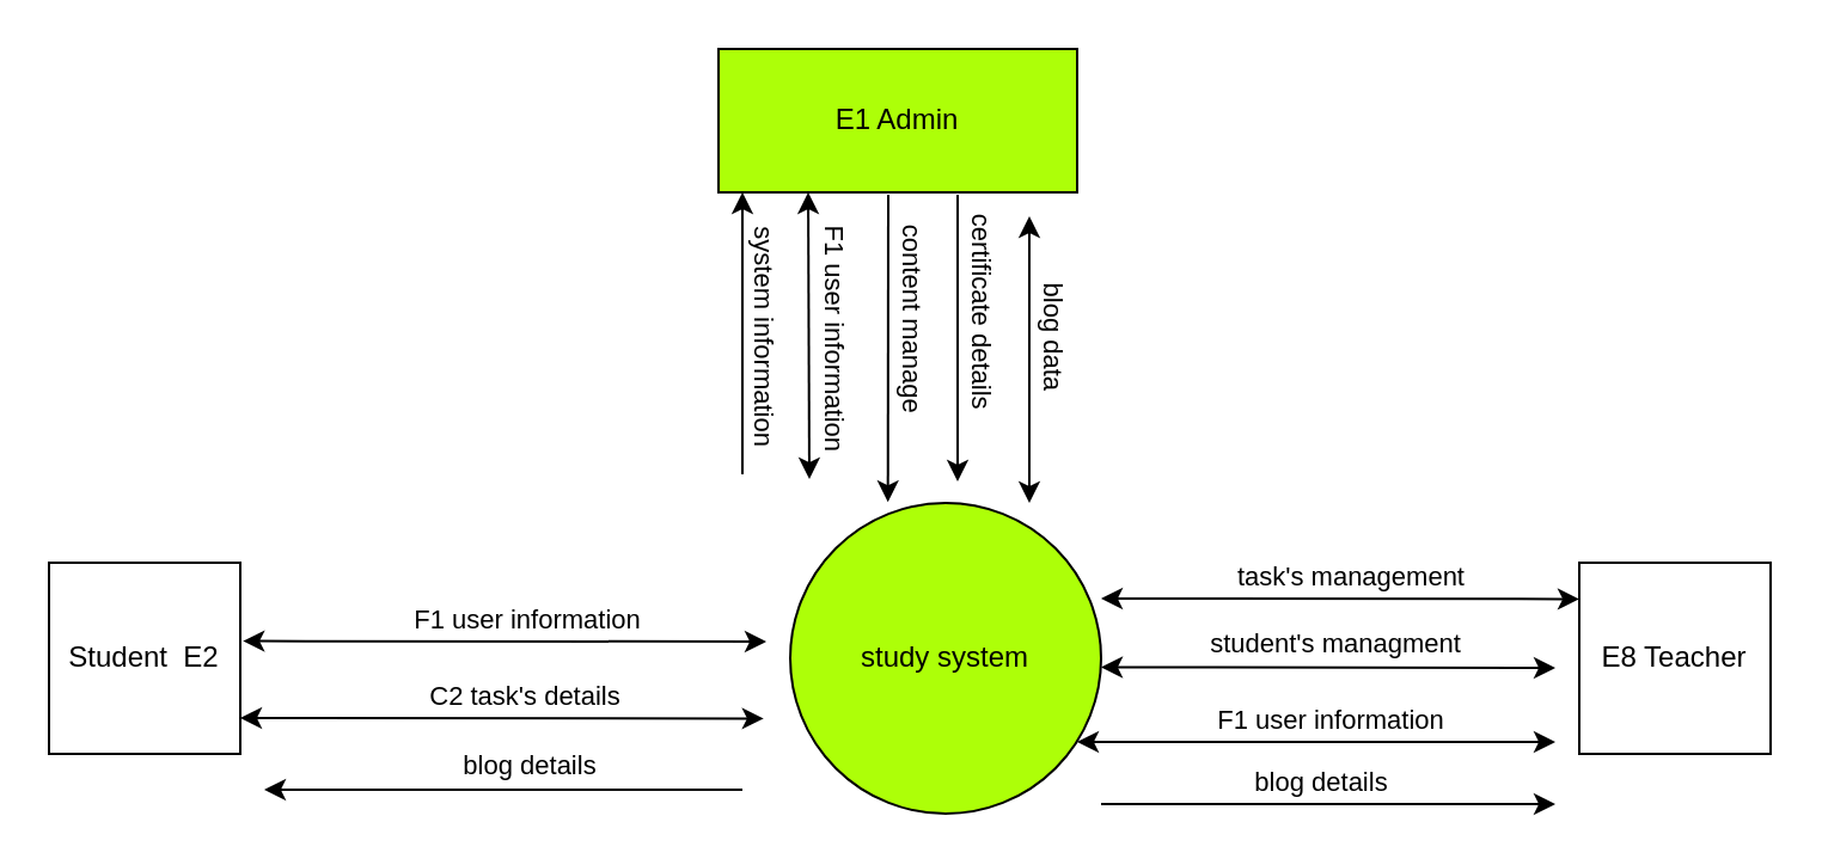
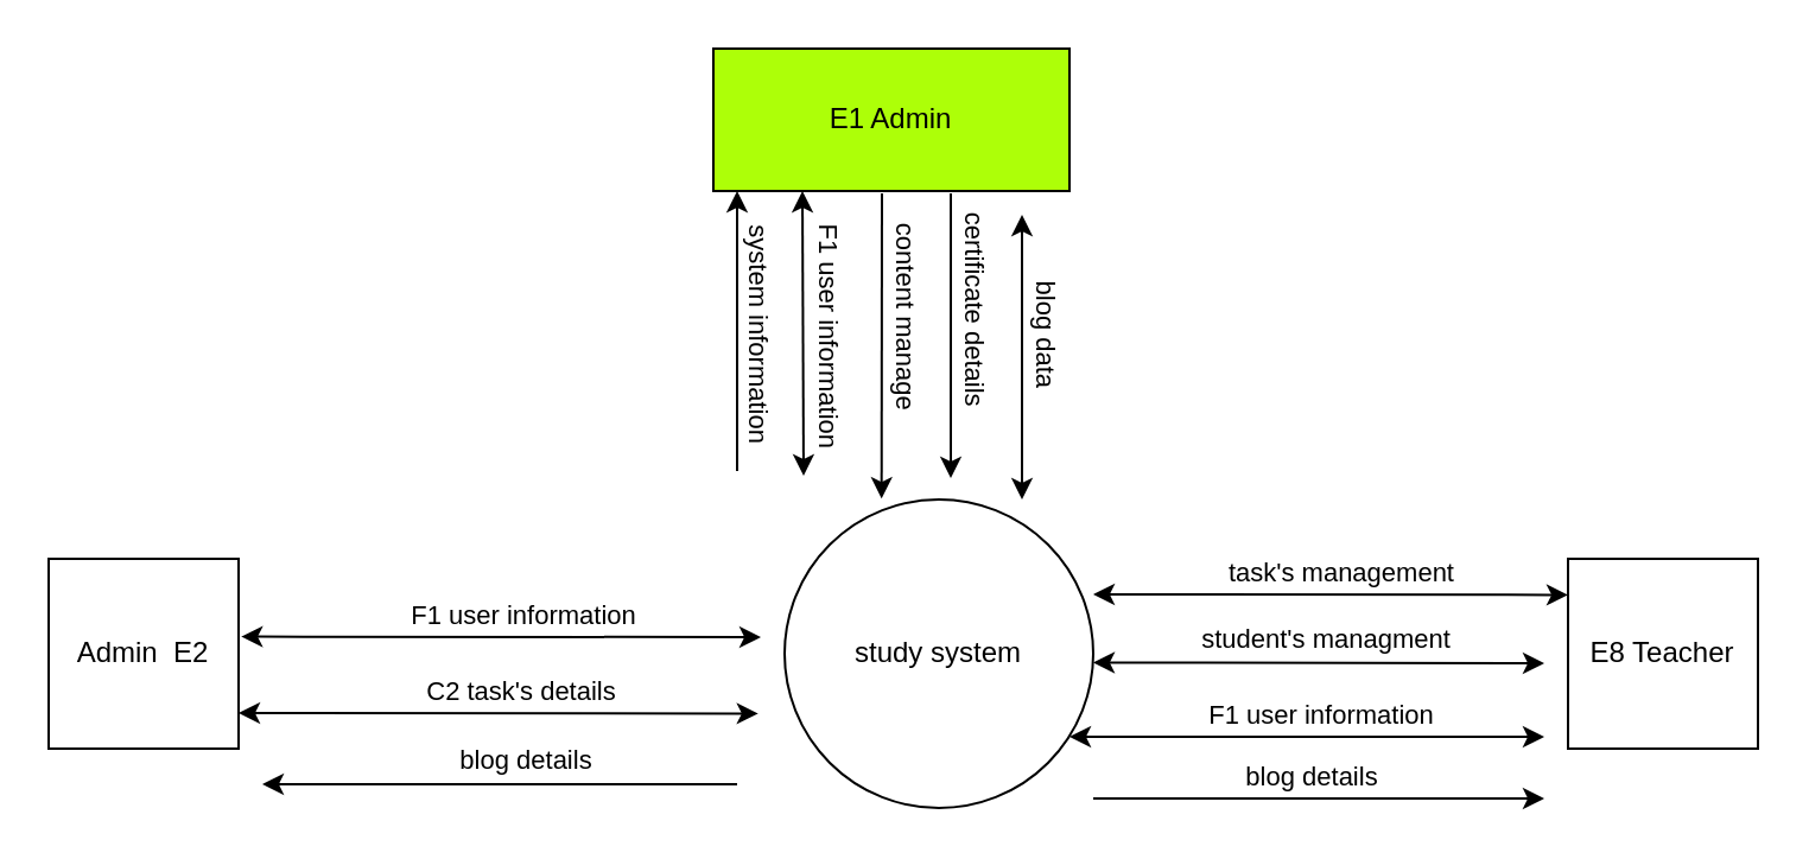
  <mxCell id="0" />
  <mxCell id="1" parent="0" />
- <mxCell id="2" value="study system" style="ellipse;whiteSpace=wrap;html=1;aspect=fixed;fillColor=#adff08;" parent="1" vertex="1"><mxGeometry x="330" y="210" width="130" height="130" as="geometry" /></mxCell>
- <mxCell id="3" value="Student&amp;nbsp; E2" style="whiteSpace=wrap;html=1;aspect=fixed;" parent="1" vertex="1"><mxGeometry x="20" y="235" width="80" height="80" as="geometry" /></mxCell>
+ <mxCell id="2" value="study system" style="ellipse;whiteSpace=wrap;html=1;aspect=fixed;" parent="1" vertex="1"><mxGeometry x="330" y="210" width="130" height="130" as="geometry" /></mxCell>
+ <mxCell id="3" value="Admin&amp;nbsp; E2" style="whiteSpace=wrap;html=1;aspect=fixed;" parent="1" vertex="1"><mxGeometry x="20" y="235" width="80" height="80" as="geometry" /></mxCell>
  <mxCell id="4" value="E8 Teacher" style="whiteSpace=wrap;html=1;aspect=fixed;" parent="1" vertex="1"><mxGeometry x="660" y="235" width="80" height="80" as="geometry" /></mxCell>
  <mxCell id="5" value="" style="endArrow=classic;html=1;entryX=0;entryY=1;entryDx=0;entryDy=0;" parent="1" edge="1"><mxGeometry width="50" height="50" relative="1" as="geometry"><mxPoint x="310" y="198" as="sourcePoint" /><mxPoint x="310" y="80" as="targetPoint" /></mxGeometry></mxCell>
  <mxCell id="6" value="&lt;span style=&quot;color: rgba(0 , 0 , 0 , 0) ; font-family: monospace ; font-size: 0px ; background-color: rgb(248 , 249 , 250)&quot;&gt;%3CmxGraphModel%3E%3Croot%3E%3CmxCell%20id%3D%220%22%2F%3E%3CmxCell%20id%3D%221%22%20parent%3D%220%22%2F%3E%3CmxCell%20id%3D%222%22%20value%3D%22%D7%A4%D7%A8%D7%98%D7%99%20%D7%A8%D7%9E%D7%95%D7%AA%20%D7%95%D7%9E%D7%A9%D7%99%D7%9E%D7%95%D7%AA%22%20style%3D%22edgeLabel%3Bhtml%3D1%3Balign%3Dcenter%3BverticalAlign%3Dmiddle%3Bresizable%3D0%3Bpoints%3D%5B%5D%3B%22%20vertex%3D%221%22%20connectable%3D%220%22%20parent%3D%221%22%3E%3CmxGeometry%20x%3D%22344.332%22%20y%3D%22149.238%22%20as%3D%22geometry%22%2F%3E%3C%2FmxCell%3E%3C%2Froot%3E%3C%2FmxGraphModel%3Eפ&lt;/span&gt;&lt;span style=&quot;color: rgba(0 , 0 , 0 , 0) ; font-family: monospace ; font-size: 0px ; background-color: rgb(248 , 249 , 250)&quot;&gt;%3CmxGraphModel%3E%3Croot%3E%3CmxCell%20id%3D%220%22%2F%3E%3CmxCell%20id%3D%221%22%20parent%3D%220%22%2F%3E%3CmxCell%20id%3D%222%22%20value%3D%22%D7%A4%D7%A8%D7%98%D7%99%20%D7%A8%D7%9E%D7%95%D7%AA%20%D7%95%D7%9E%D7%A9%D7%99%D7%9E%D7%95%D7%AA%22%20style%3D%22edgeLabel%3Bhtml%3D1%3Balign%3Dcenter%3BverticalAlign%3Dmiddle%3Bresizable%3D0%3Bpoints%3D%5B%5D%3B%22%20vertex%3D%221%22%20connectable%3D%220%22%20parent%3D%221%22%3E%3CmxGeometry%20x%3D%22344.332%22%20y%3D%22149.238%22%20as%3D%22geometry%22%2F%3E%3C%2FmxCell%3E%3C%2Froot%3E%3C%2FmxGraphModel%3E&lt;/span&gt;" style="edgeLabel;html=1;align=center;verticalAlign=middle;resizable=0;points=[];" parent="5" vertex="1" connectable="0"><mxGeometry x="0.213" y="-2" relative="1" as="geometry"><mxPoint as="offset" /></mxGeometry></mxCell>
  <mxCell id="7" value="system information" style="edgeLabel;html=1;align=center;verticalAlign=middle;resizable=0;points=[];rotation=90;" parent="5" vertex="1" connectable="0"><mxGeometry x="0.171" relative="1" as="geometry"><mxPoint x="9.52" y="10.84" as="offset" /></mxGeometry></mxCell>
  <mxCell id="8" value="" style="endArrow=classic;html=1;" parent="1" edge="1"><mxGeometry width="50" height="50" relative="1" as="geometry"><mxPoint x="400" y="81" as="sourcePoint" /><mxPoint x="400" y="201" as="targetPoint" /></mxGeometry></mxCell>
  <mxCell id="9" value="certificate details" style="edgeLabel;html=1;align=center;verticalAlign=middle;resizable=0;points=[];rotation=90;" parent="8" vertex="1" connectable="0"><mxGeometry x="-0.4" y="2" relative="1" as="geometry"><mxPoint x="8.87" y="12.69" as="offset" /></mxGeometry></mxCell>
  <mxCell id="10" value="" style="endArrow=classic;html=1;entryX=0.245;entryY=0.074;entryDx=0;entryDy=0;entryPerimeter=0;" parent="1" edge="1"><mxGeometry width="50" height="50" relative="1" as="geometry"><mxPoint x="371" y="81" as="sourcePoint" /><mxPoint x="370.85" y="209.62" as="targetPoint" /></mxGeometry></mxCell>
  <mxCell id="11" value="content manage" style="edgeLabel;html=1;align=center;verticalAlign=middle;resizable=0;points=[];rotation=90;" parent="10" vertex="1" connectable="0"><mxGeometry x="-0.4" y="2" relative="1" as="geometry"><mxPoint x="8.87" y="12.69" as="offset" /></mxGeometry></mxCell>
  <mxCell id="12" value="E1 Admin" style="rounded=0;whiteSpace=wrap;html=1;fillColor=#adff08;" parent="1" vertex="1"><mxGeometry x="300" y="20" width="150" height="60" as="geometry" /></mxCell>
  <mxCell id="13" value="" style="endArrow=classic;startArrow=classic;html=1;exitX=1.014;exitY=0.06;exitDx=0;exitDy=0;exitPerimeter=0;" parent="1" edge="1"><mxGeometry width="50" height="50" relative="1" as="geometry"><mxPoint x="101.12" y="267.8" as="sourcePoint" /><mxPoint x="320" y="268" as="targetPoint" /></mxGeometry></mxCell>
  <mxCell id="14" value="F1 user information" style="edgeLabel;html=1;align=center;verticalAlign=middle;resizable=0;points=[];" parent="13" vertex="1" connectable="0"><mxGeometry x="0.446" relative="1" as="geometry"><mxPoint x="-39.41" y="-9.94" as="offset" /></mxGeometry></mxCell>
  <mxCell id="15" value="" style="endArrow=classic;startArrow=classic;html=1;exitX=1.014;exitY=0.06;exitDx=0;exitDy=0;exitPerimeter=0;" parent="1" edge="1"><mxGeometry width="50" height="50" relative="1" as="geometry"><mxPoint x="450" y="310" as="sourcePoint" /><mxPoint x="650" y="310" as="targetPoint" /></mxGeometry></mxCell>
  <mxCell id="16" value="F1 user information" style="edgeLabel;html=1;align=center;verticalAlign=middle;resizable=0;points=[];" parent="15" vertex="1" connectable="0"><mxGeometry x="0.446" relative="1" as="geometry"><mxPoint x="-39.41" y="-9.94" as="offset" /></mxGeometry></mxCell>
  <mxCell id="17" value="" style="endArrow=classic;startArrow=classic;html=1;exitX=0.25;exitY=1;exitDx=0;exitDy=0;" parent="1" source="12" edge="1"><mxGeometry width="50" height="50" relative="1" as="geometry"><mxPoint x="380.56" y="160" as="sourcePoint" /><mxPoint x="338" y="200" as="targetPoint" /></mxGeometry></mxCell>
  <mxCell id="18" value="F1 user information" style="edgeLabel;html=1;align=center;verticalAlign=middle;resizable=0;points=[];rotation=90;" parent="17" vertex="1" connectable="0"><mxGeometry x="0.446" relative="1" as="geometry"><mxPoint x="12.14" y="-26.86" as="offset" /></mxGeometry></mxCell>
  <mxCell id="19" value="" style="endArrow=classic;startArrow=classic;html=1;exitX=1.014;exitY=0.06;exitDx=0;exitDy=0;exitPerimeter=0;" parent="1" edge="1"><mxGeometry width="50" height="50" relative="1" as="geometry"><mxPoint x="460" y="278.71" as="sourcePoint" /><mxPoint x="650" y="279" as="targetPoint" /></mxGeometry></mxCell>
  <mxCell id="20" value="student's managment" style="edgeLabel;html=1;align=center;verticalAlign=middle;resizable=0;points=[];" parent="19" vertex="1" connectable="0"><mxGeometry x="0.446" relative="1" as="geometry"><mxPoint x="-39.41" y="-9.94" as="offset" /></mxGeometry></mxCell>
  <mxCell id="21" value="" style="endArrow=classic;startArrow=classic;html=1;exitX=1.014;exitY=0.06;exitDx=0;exitDy=0;exitPerimeter=0;" parent="1" edge="1"><mxGeometry width="50" height="50" relative="1" as="geometry"><mxPoint x="100" y="300" as="sourcePoint" /><mxPoint x="318.88" y="300.2" as="targetPoint" /></mxGeometry></mxCell>
  <mxCell id="22" value="C2 task's details" style="edgeLabel;html=1;align=center;verticalAlign=middle;resizable=0;points=[];" parent="21" vertex="1" connectable="0"><mxGeometry x="0.446" relative="1" as="geometry"><mxPoint x="-39.41" y="-9.94" as="offset" /></mxGeometry></mxCell>
  <mxCell id="23" value="" style="endArrow=classic;startArrow=classic;html=1;" parent="1" edge="1"><mxGeometry width="50" height="50" relative="1" as="geometry"><mxPoint x="460" y="250" as="sourcePoint" /><mxPoint x="660" y="250.2" as="targetPoint" /></mxGeometry></mxCell>
  <mxCell id="24" value="task's management&amp;nbsp;" style="edgeLabel;html=1;align=center;verticalAlign=middle;resizable=0;points=[];" parent="23" vertex="1" connectable="0"><mxGeometry x="0.446" relative="1" as="geometry"><mxPoint x="-39.41" y="-9.94" as="offset" /></mxGeometry></mxCell>
  <mxCell id="25" value="" style="endArrow=classic;html=1;" edge="1" parent="1"><mxGeometry width="50" height="50" relative="1" as="geometry"><mxPoint x="460" y="336" as="sourcePoint" /><mxPoint x="650" y="336" as="targetPoint" /></mxGeometry></mxCell>
  <mxCell id="26" value="blog details" style="edgeLabel;html=1;align=center;verticalAlign=middle;resizable=0;points=[];rotation=0;" vertex="1" connectable="0" parent="25"><mxGeometry x="-0.4" y="2" relative="1" as="geometry"><mxPoint x="34.87" y="-7.31" as="offset" /></mxGeometry></mxCell>
  <mxCell id="27" value="" style="endArrow=classic;html=1;" edge="1" parent="1"><mxGeometry width="50" height="50" relative="1" as="geometry"><mxPoint x="310" y="330" as="sourcePoint" /><mxPoint x="110" y="330" as="targetPoint" /></mxGeometry></mxCell>
  <mxCell id="28" value="blog details" style="edgeLabel;html=1;align=center;verticalAlign=middle;resizable=0;points=[];rotation=0;" vertex="1" connectable="0" parent="27"><mxGeometry x="-0.4" y="2" relative="1" as="geometry"><mxPoint x="-30" y="-13" as="offset" /></mxGeometry></mxCell>
  <mxCell id="29" value="" style="endArrow=classic;startArrow=classic;html=1;" edge="1" parent="1"><mxGeometry width="50" height="50" relative="1" as="geometry"><mxPoint x="430" y="90" as="sourcePoint" /><mxPoint x="430" y="210" as="targetPoint" /></mxGeometry></mxCell>
  <mxCell id="30" value="blog data" style="edgeLabel;html=1;align=center;verticalAlign=middle;resizable=0;points=[];rotation=90;" vertex="1" connectable="0" parent="29"><mxGeometry x="0.446" relative="1" as="geometry"><mxPoint x="11.59" y="-37" as="offset" /></mxGeometry></mxCell>
